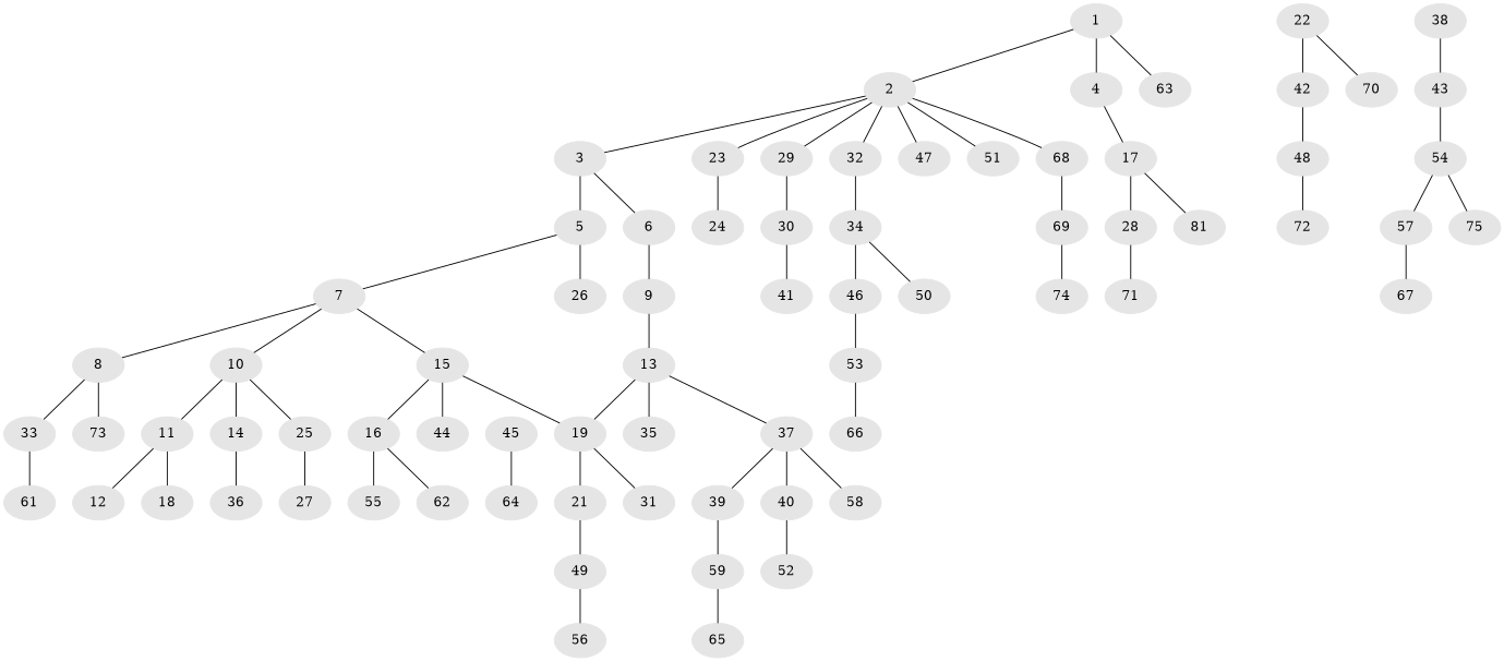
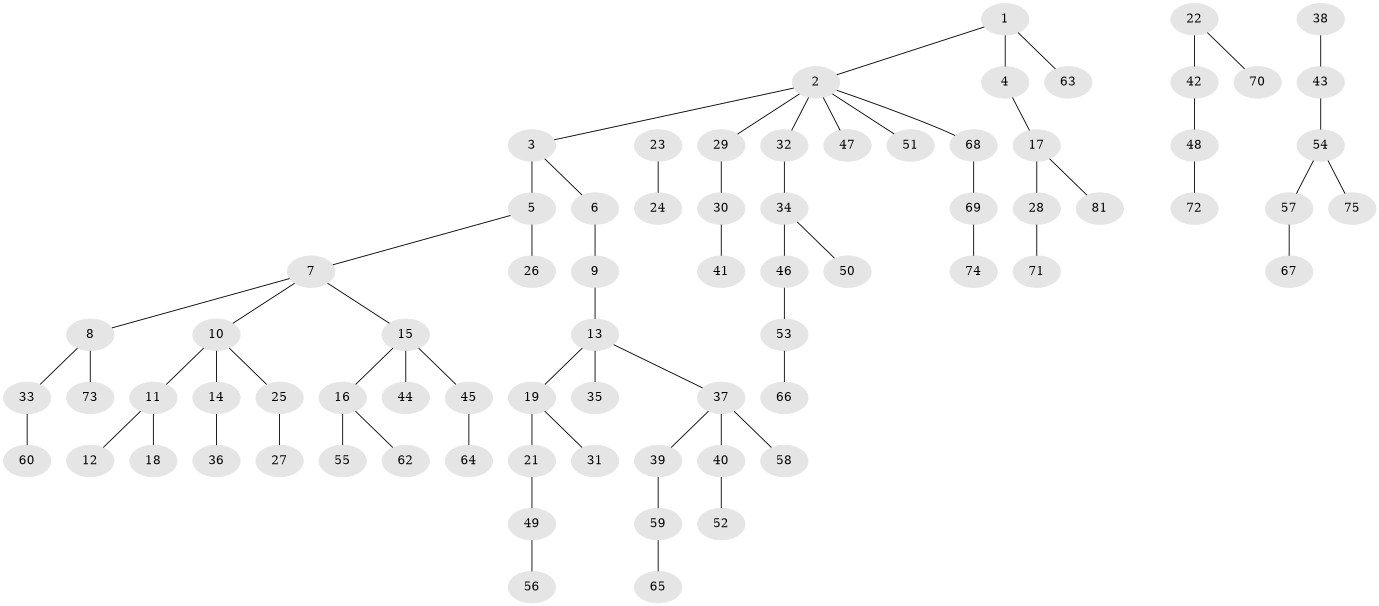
  graph {
    node [color=gray90 style=filled]
    edge [weight=1.0]
    1
    2
    4
    63
    3
    23
    29
    32
    47
    51
    68
    17
    5
    6
    24
    30
    34
    69
    7
    26
    9
    28
    n23 [label=81]
    8
    10
    15
    13
    33
    73
    11
    14
    25
    16
    44
    45
-   60 [label=61]
+   60
    19
    35
    37
    12
    18
    36
    27
    21
    31
    39
    40
    58
    55
    62
    64
    71
    49
    22
    42
    70
    56
    48
    38
    43
    41
    46
    50
    53
    59
    52
    54
    65
    66
    72
    57
    75
    67
    74
    1 -- 2
    1 -- 4
    1 -- 63
    2 -- 3
-   2 -- 23
    2 -- 29
    2 -- 32
    2 -- 47
    2 -- 51
    2 -- 68
    4 -- 17
    3 -- 5 [weight=3.0]
    3 -- 6
    23 -- 24
    29 -- 30
    32 -- 34
    68 -- 69
    17 -- 28
    17 -- n23
    5 -- 7
    5 -- 26
    6 -- 9
    30 -- 41
    34 -- 46
    34 -- 50
    69 -- 74
    7 -- 8
    7 -- 10
    7 -- 15
    9 -- 13
    28 -- 71
    8 -- 33
    8 -- 73
    10 -- 11 [weight=2.0]
    10 -- 14
    10 -- 25
    15 -- 16
    15 -- 44
-   15 -- 19
+   15 -- 45
    13 -- 19
    13 -- 35
    13 -- 37
    33 -- 60
    11 -- 12
    11 -- 18
    14 -- 36
    25 -- 27 [weight=2.0]
    16 -- 55
    16 -- 62
    45 -- 64 [weight=2.0]
    19 -- 21 [weight=3.0]
    19 -- 31
    37 -- 39
    37 -- 40 [weight=2.0]
    37 -- 58
    21 -- 49
    39 -- 59
    40 -- 52
    49 -- 56
    22 -- 42 [weight=2.0]
    22 -- 70
    42 -- 48
    48 -- 72
    38 -- 43
    43 -- 54
    46 -- 53
    53 -- 66
    59 -- 65
    54 -- 57
    54 -- 75
    57 -- 67
  }
